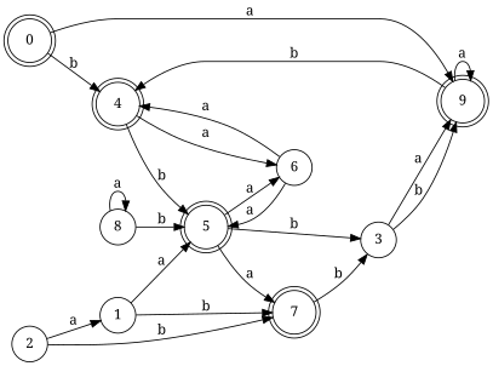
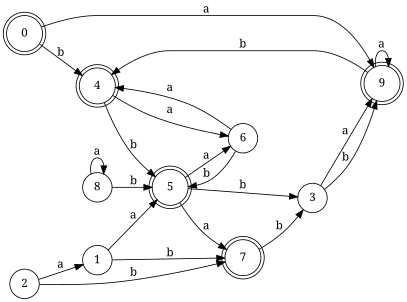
  digraph {
    fontname="Noto Serif"
    rankdir=LR
    node [color=black fillcolor=white fontname="Noto Serif" shape=doublecircle style="rounded,filled"]
    edge [fontname="Noto Serif"]
    n1 [label=0]
    n2 [label=4]
    n3 [label=9]
    n4 [label=5]
    n5 [label=6 shape=circle style=filled]
    n6 [label=1 shape=circle style=filled]
    n7 [label=7]
    n8 [label=3 shape=circle style=filled]
    n9 [label=2 shape=circle style=filled]
    n10 [label=8 shape=circle style=filled]
    n1 -> n2 [label=b]
    n1 -> n3 [label=a]
    n2 -> n4 [label=b]
    n2 -> n5 [label=a]
    n3 -> n2 [label=b]
    n3 -> n3 [label=a]
    n4 -> n5 [label=a]
    n4 -> n7 [label=a]
    n4 -> n8 [label=b]
    n5 -> n2 [label=a]
-   n5 -> n4 [label=a]
+   n5 -> n4 [label=b]
    n6 -> n4 [label=a]
    n6 -> n7 [label=b]
    n7 -> n8 [label=b]
    n8 -> n3 [label=a]
    n8 -> n3 [label=b]
    n9 -> n6 [label=a]
    n9 -> n7 [label=b]
    n10 -> n4 [label=b]
    n10 -> n10 [label=a]
  }
